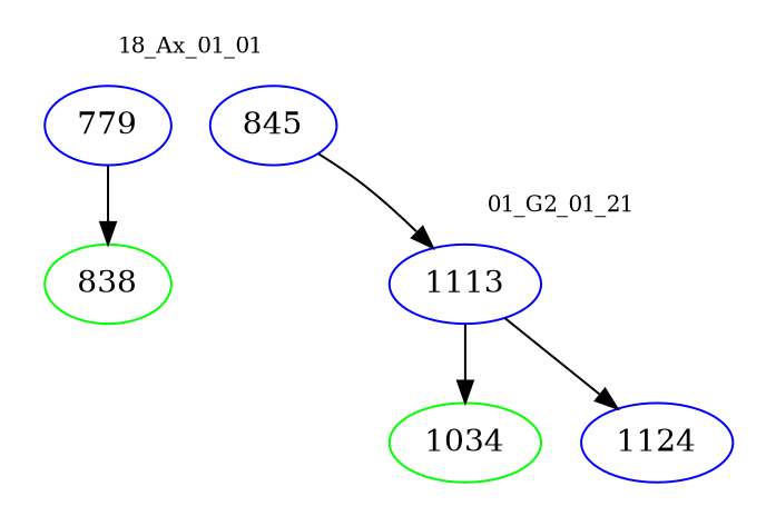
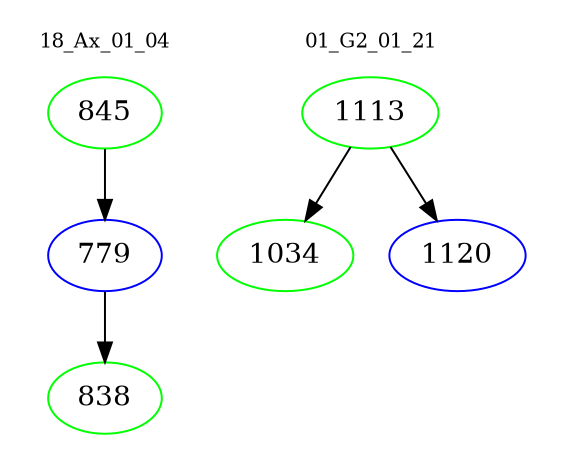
  digraph {
    node [color=blue]
    edge [color=black]
-   n1 [label=845]
+   n1 [color=green label=845]
    n2 [label=779]
    n3 [color=green label=838]
-   n4 [label=1113]
+   n4 [color=green label=1113]
    n5 [color=green label=1034]
-   n6 [label=1124]
+   n6 [label=1120]
    subgraph cluster_1 {
      color=white
      fontsize=10
-     label="18_Ax_01_01"
+     label="18_Ax_01_04"
      n1
      n2
      n3
    }
    subgraph cluster_2 {
      color=white
      fontsize=10
      label="01_G2_01_21"
      n4
      n5
      n6
    }
-   n1 -> n4
+   n1 -> n2
    n2 -> n3
    n4 -> n5
    n4 -> n6
  }
